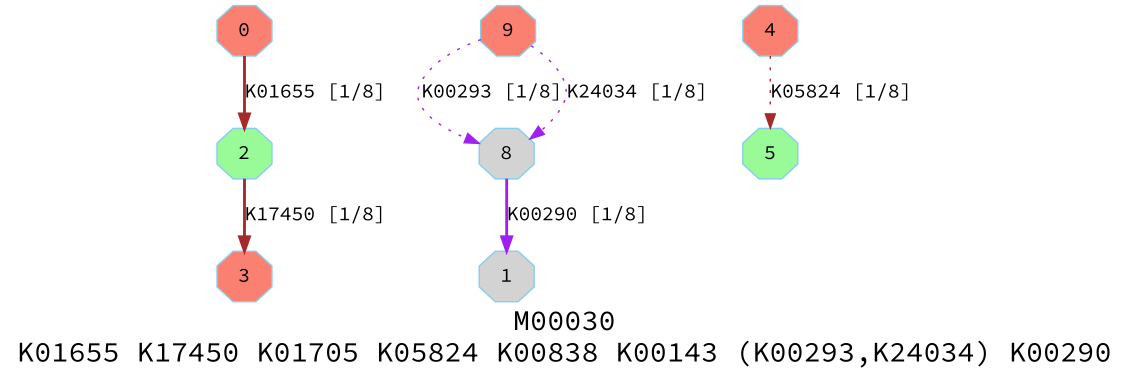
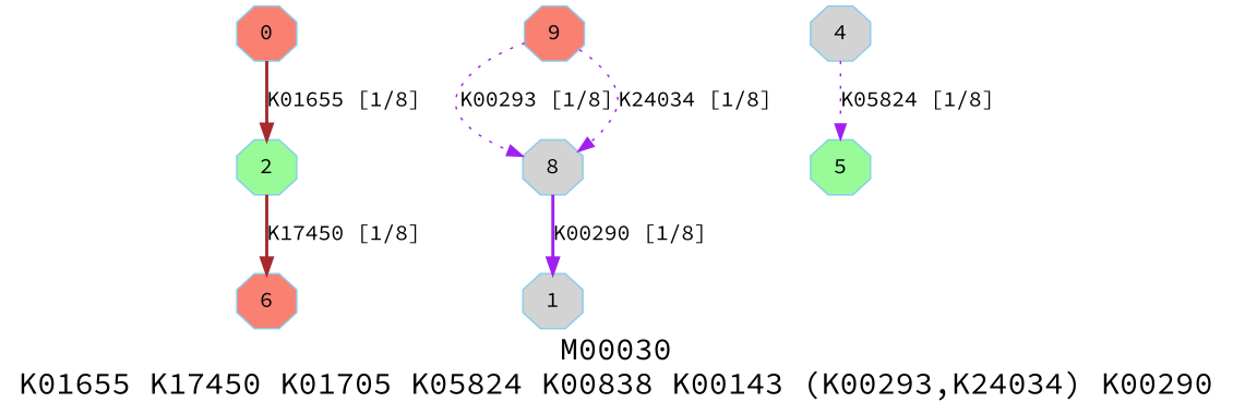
  digraph {
    fontname="Source Code Pro"
    fontsize=20
    label="M00030\nK01655 K17450 K01705 K05824 K00838 K00143 (K00293,K24034) K00290"
    node [color=skyblue fillcolor=salmon fontname="Source Code Pro" shape=octagon style=filled]
    edge [color=brown fontname="Source Code Pro" style=bold]
    0 [height=.3 width=.3]
    1 [fillcolor=lightgrey height=.3 width=.3]
    2 [fillcolor=palegreen height=.3 width=.3]
-   3 [height=.3 width=.3]
-   4 [height=.3 width=.3]
+   3 [height=.3 width=.3 label=6]
+   4 [fillcolor=lightgrey height=.3 width=.3]
    5 [fillcolor=palegreen height=.3 width=.3]
    n7 [height=.3 label=9 width=.3]
    8 [fillcolor=lightgrey height=.3 width=.3]
    subgraph sub_1 {
      0
      1
      2
      3
      4
      5
      n7
      8
    }
    0 -> 2 [label="K01655 [1/8]"]
    2 -> 3 [label="K17450 [1/8]"]
-   4 -> 5 [label="K05824 [1/8]" style=dotted]
+   4 -> 5 [color=purple label="K05824 [1/8]" style=dotted]
    n7 -> 8 [color=purple label="K00293 [1/8]" style=dotted]
    n7 -> 8 [color=purple label="K24034 [1/8]" style=dotted]
    8 -> 1 [color=purple label="K00290 [1/8]"]
  }
